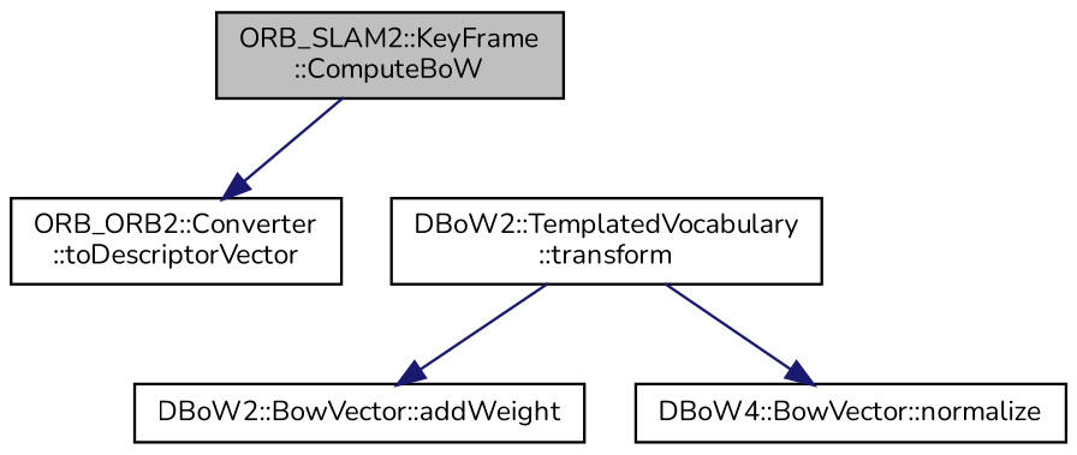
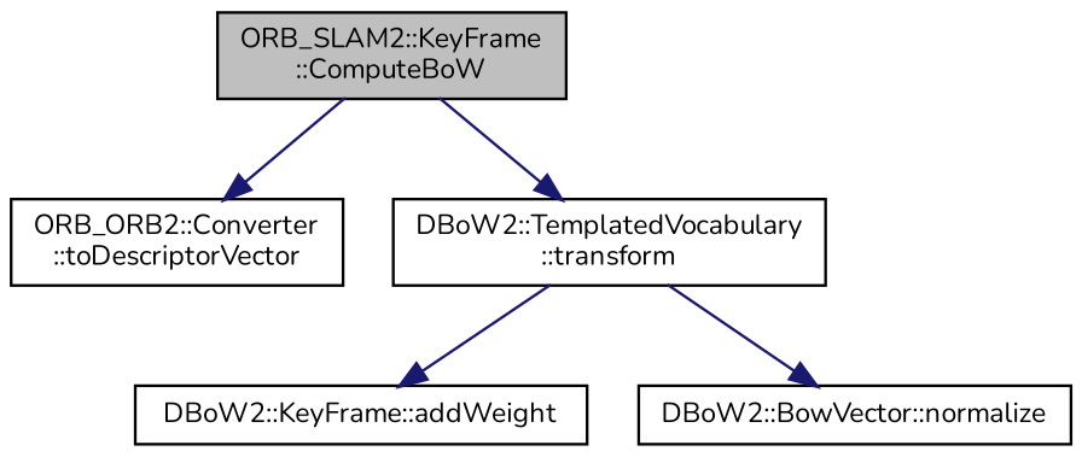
  digraph {
    fontname=Nunito
    rankdir=TB
    node [color=black fillcolor=white fontname=Nunito fontsize=10 shape=record style=filled]
    edge [color=midnightblue fontname=Nunito fontsize=10 labelfontname=Helvetica labelfontsize=10 style=solid]
    n1 [fillcolor=grey75 fontcolor=black height=0.2 label="ORB_SLAM2::KeyFrame\l::ComputeBoW" width=0.4]
    n2 [height=0.2 label="ORB_ORB2::Converter\l::toDescriptorVector" width=0.4]
    n3 [height=0.2 label="DBoW2::TemplatedVocabulary\l::transform" width=0.4]
-   n4 [height=0.2 label="DBoW2::BowVector::addWeight" width=0.4]
-   n5 [height=0.2 label="DBoW4::BowVector::normalize" width=0.4]
+   n4 [height=0.2 label="DBoW2::KeyFrame::addWeight" width=0.4]
+   n5 [height=0.2 label="DBoW2::BowVector::normalize" width=0.4]
    n1 -> n2
+   n1 -> n3
    n3 -> n4
    n3 -> n5
  }
